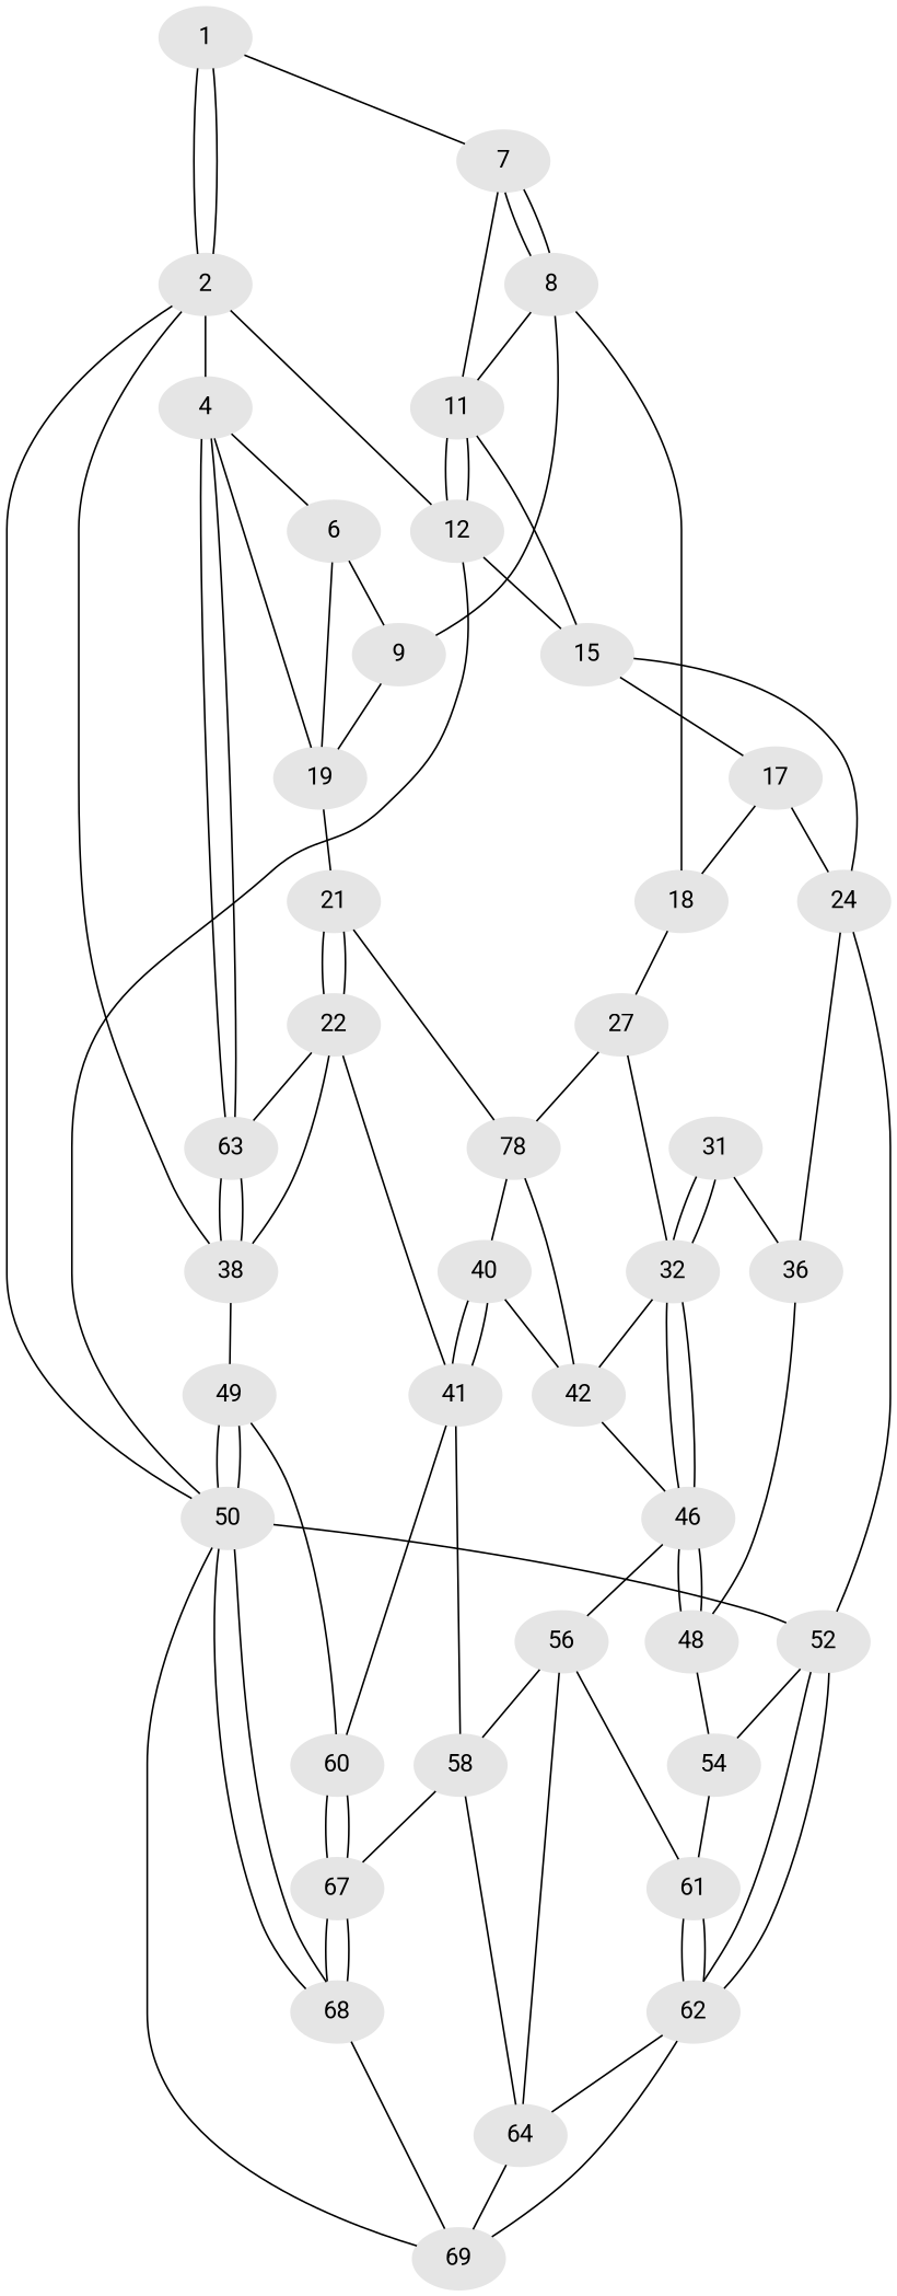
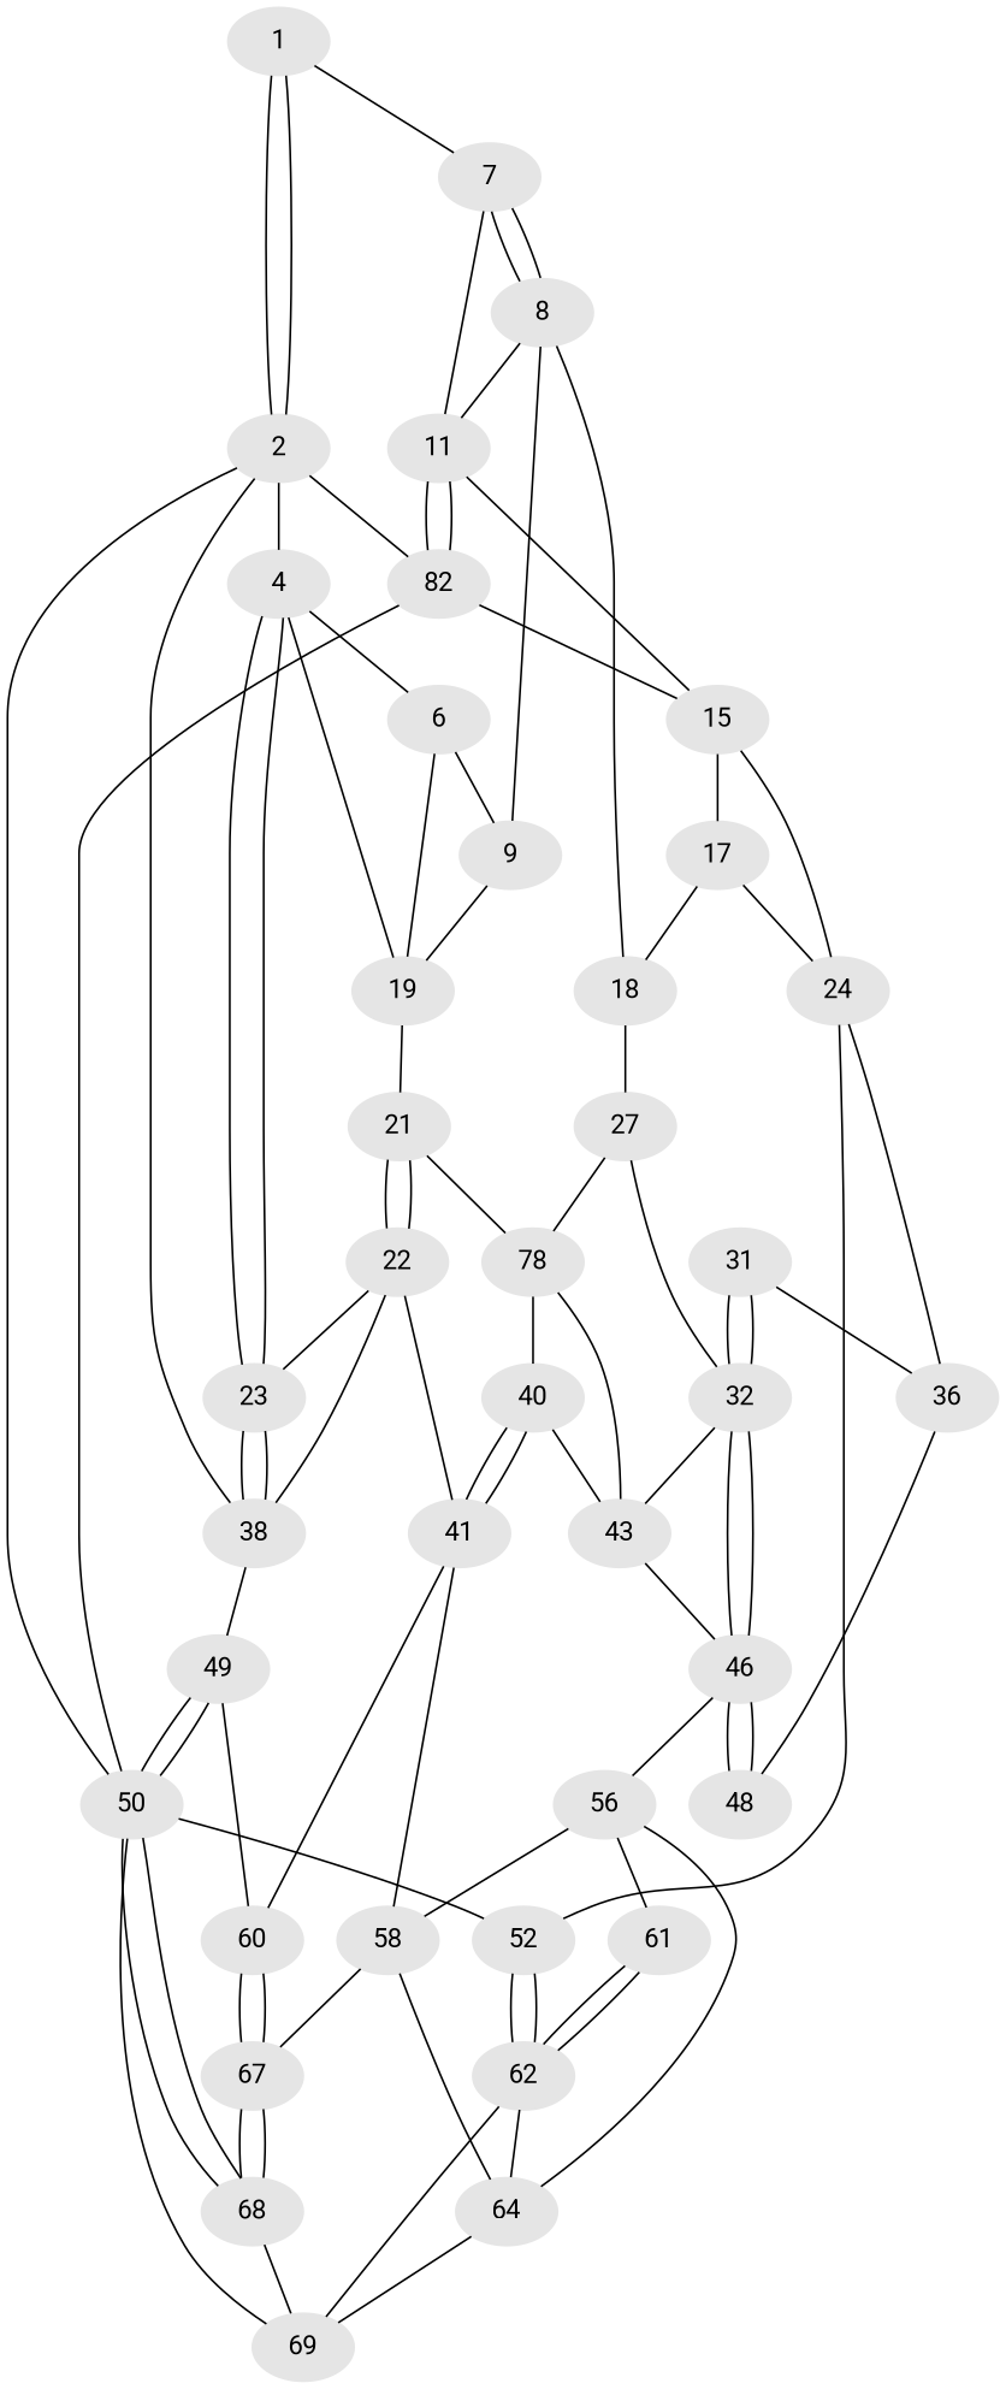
  graph {
    fontname=Roboto
    node [color=gray90 fontname=Roboto style=filled]
    edge [fontname=Roboto]
    2 [super="+3"]
    1
    7
    4 [super="+5"]
-   12
+   12 [label=82]
    38 [super="+44"]
    50 [super="+51"]
    8 [super="+14"]
    11 [super="+13"]
    6 [super="+10"]
    19 [super="+20"]
-   23 [label=63]
+   23
    15 [super="+16"]
    49
    52 [super="+53"]
    68
    69 [super="+70"]
    9
    21
    18 [super="+26"]
    27
    17 [super="+25"]
    24 [super="+35"]
    36 [super="+37"]
    n25 [label=78 super="+39"]
    32 [super="+33"]
    22 [super="+42"]
    41 [super="+59"]
    40
-   43 [super="+45" label=42]
+   43 [super="+45"]
    58 [super="+66"]
    60
    48
-   54 [super="+55"]
    62 [super="+63"]
    46 [super="+47"]
    31 [super="+34"]
    56 [super="+57"]
    64 [super="+65"]
    67
    61
    2 -- 4
    2 -- 12
    2 -- 38
    2 -- 50
    1 -- 2
    1 -- 2
    1 -- 7
    7 -- 8
    7 -- 8
    7 -- 11
    4 -- 6
    4 -- 19
    4 -- 23
    4 -- 23
    12 -- 50
    12 -- 15
    38 -- 49
    50 -- 52
    50 -- 68
    50 -- 68
    50 -- 69
    8 -- 11
    8 -- 9
    8 -- 18
    11 -- 12
    11 -- 12
    11 -- 15
    6 -- 19
    6 -- 9
    19 -- 21
    23 -- 38
    23 -- 38
    15 -- 17
    15 -- 24
    49 -- 50
    49 -- 50
    49 -- 60
-   52 -- 54
    52 -- 62
    52 -- 62
    68 -- 69
    9 -- 19
    21 -- n25
    21 -- 22
    21 -- 22
    18 -- 27
    27 -- n25
    27 -- 32
    17 -- 18
    17 -- 24
    24 -- 52
    24 -- 36
    36 -- 48
    n25 -- 40
    n25 -- 43
    32 -- 43
    32 -- 46
    32 -- 46
    22 -- 38
    22 -- 23
    22 -- 41
    41 -- 58
    41 -- 60
    40 -- 41
    40 -- 41
    40 -- 43
    43 -- 46
    58 -- 64
    58 -- 67
    60 -- 67
    60 -- 67
-   48 -- 54
-   54 -- 61
    62 -- 69
    62 -- 64
    46 -- 48
    46 -- 48
    46 -- 56
    31 -- 36
    31 -- 32
    31 -- 32
    56 -- 58
    56 -- 64
    56 -- 61
    64 -- 69
    67 -- 68
    67 -- 68
    61 -- 62
    61 -- 62
  }
